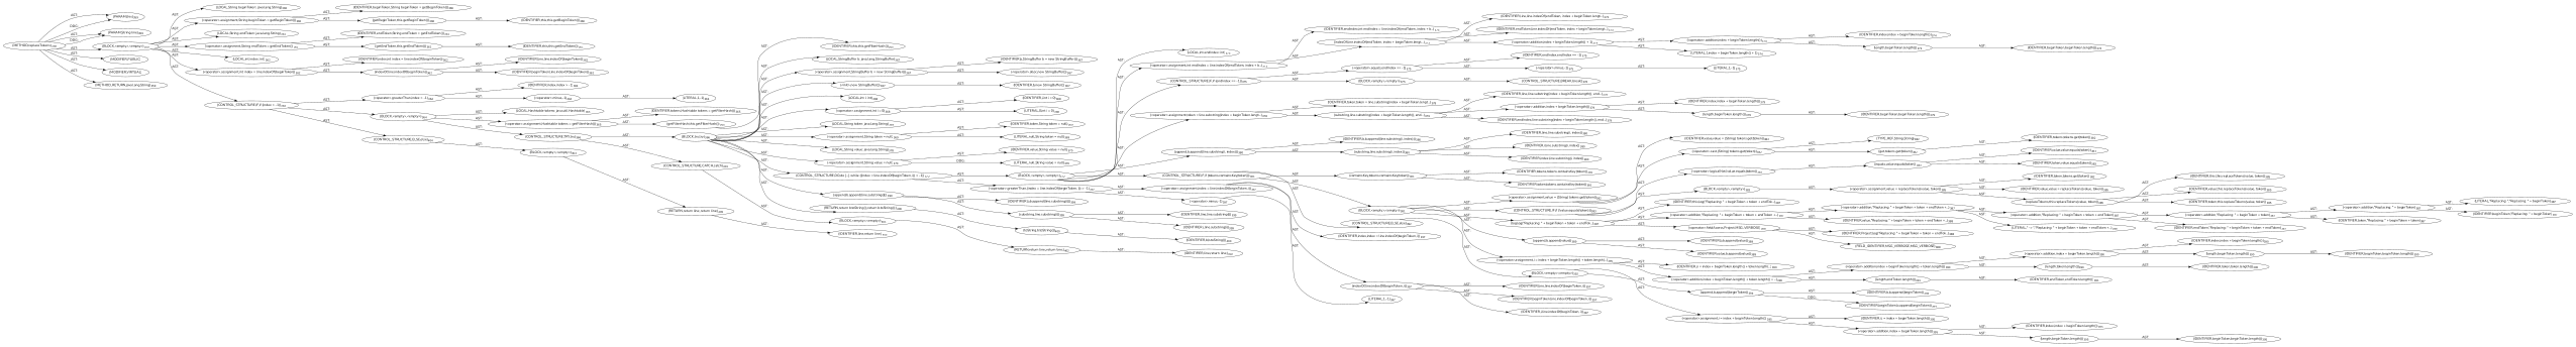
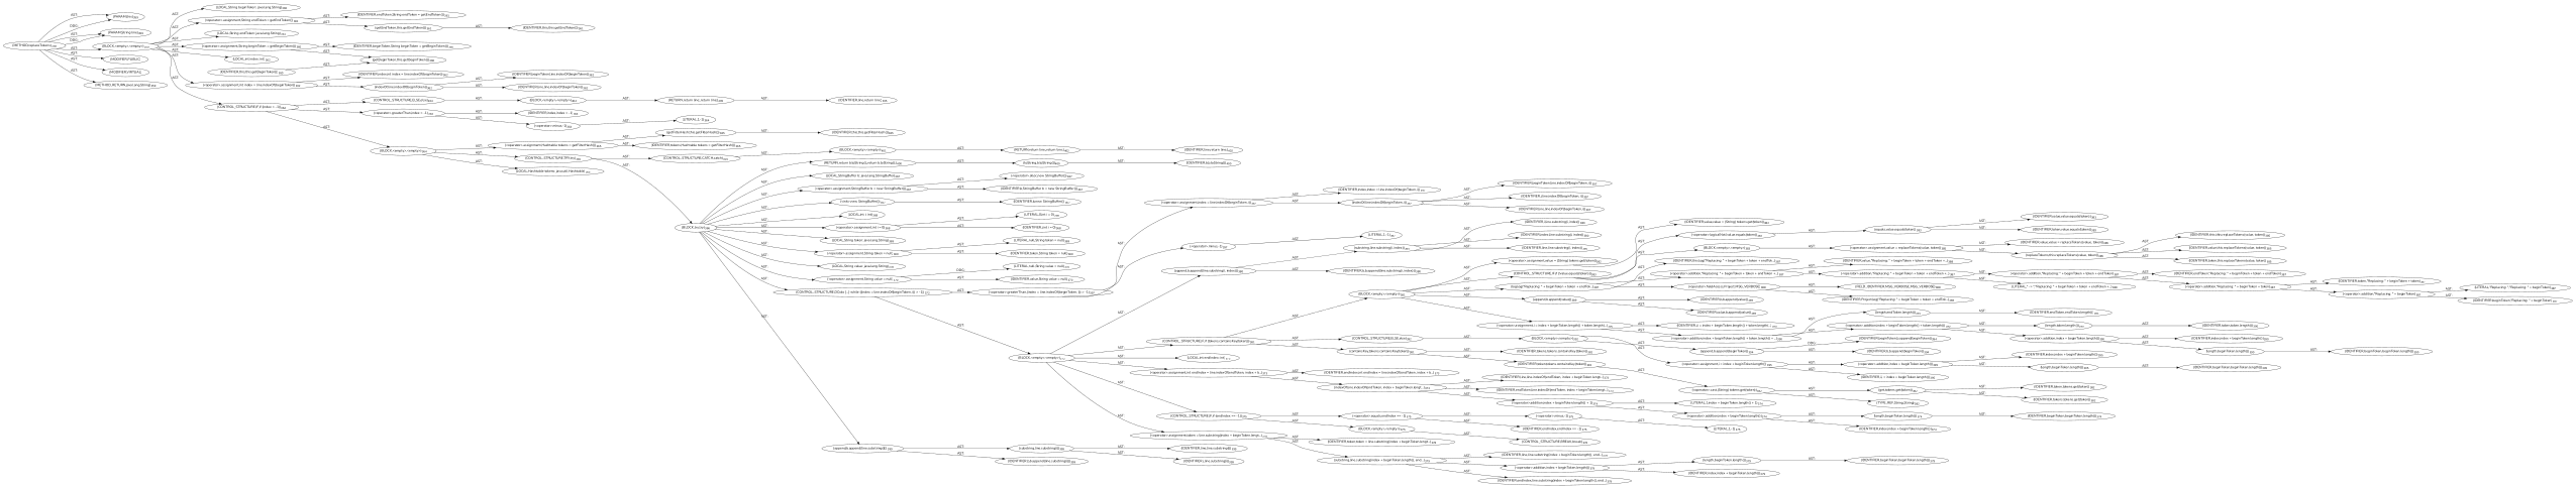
  digraph {
    fontname=Nunito
    rankdir=LR
    node [fontname=Nunito]
    edge [fontname=Nunito]
    n1 [label=<(METHOD,replaceTokens)<SUB>359</SUB>>]
    n2 [label=<(PARAM,this)<SUB>359</SUB>>]
    n3 [label=<(PARAM,String line)<SUB>359</SUB>>]
    n4 [label=<(BLOCK,&lt;empty&gt;,&lt;empty&gt;)<SUB>359</SUB>>]
    n5 [label=<(MODIFIER,PUBLIC)>]
    n6 [label=<(MODIFIER,VIRTUAL)>]
    n7 [label=<(METHOD_RETURN,java.lang.String)<SUB>359</SUB>>]
    n8 [label=<(LOCAL,String beginToken: java.lang.String)<SUB>360</SUB>>]
    n9 [label=<(&lt;operator&gt;.assignment,String beginToken = getBeginToken())<SUB>360</SUB>>]
    n10 [label=<(LOCAL,String endToken: java.lang.String)<SUB>361</SUB>>]
    n11 [label=<(&lt;operator&gt;.assignment,String endToken = getEndToken())<SUB>361</SUB>>]
    n12 [label=<(LOCAL,int index: int)<SUB>362</SUB>>]
    n13 [label=<(&lt;operator&gt;.assignment,int index = line.indexOf(beginToken))<SUB>362</SUB>>]
    n14 [label=<(CONTROL_STRUCTURE,IF,if (index &gt; -1))<SUB>364</SUB>>]
    n15 [label=<(IDENTIFIER,beginToken,String beginToken = getBeginToken())<SUB>360</SUB>>]
    n16 [label=<(getBeginToken,this.getBeginToken())<SUB>360</SUB>>]
    n17 [label=<(IDENTIFIER,endToken,String endToken = getEndToken())<SUB>361</SUB>>]
    n18 [label=<(getEndToken,this.getEndToken())<SUB>361</SUB>>]
    n19 [label=<(IDENTIFIER,index,int index = line.indexOf(beginToken))<SUB>362</SUB>>]
    n20 [label=<(indexOf,line.indexOf(beginToken))<SUB>362</SUB>>]
    n21 [label=<(&lt;operator&gt;.greaterThan,index &gt; -1)<SUB>364</SUB>>]
    n22 [label=<(BLOCK,&lt;empty&gt;,&lt;empty&gt;)<SUB>364</SUB>>]
    n23 [label=<(CONTROL_STRUCTURE,ELSE,else)<SUB>404</SUB>>]
    n24 [label=<(IDENTIFIER,this,this.getBeginToken())<SUB>360</SUB>>]
    n25 [label=<(IDENTIFIER,this,this.getEndToken())<SUB>361</SUB>>]
    n26 [label=<(IDENTIFIER,line,line.indexOf(beginToken))<SUB>362</SUB>>]
    n27 [label=<(IDENTIFIER,beginToken,line.indexOf(beginToken))<SUB>362</SUB>>]
    n28 [label=<(IDENTIFIER,index,index &gt; -1)<SUB>364</SUB>>]
    n29 [label=<(&lt;operator&gt;.minus,-1)<SUB>364</SUB>>]
    n30 [label=<(LOCAL,Hashtable tokens: java.util.Hashtable)<SUB>365</SUB>>]
    n31 [label=<(&lt;operator&gt;.assignment,Hashtable tokens = getFilterHash())<SUB>365</SUB>>]
    n32 [label=<(CONTROL_STRUCTURE,TRY,try)<SUB>366</SUB>>]
    n33 [label=<(BLOCK,&lt;empty&gt;,&lt;empty&gt;)<SUB>404</SUB>>]
    n34 [label=<(LITERAL,1,-1)<SUB>364</SUB>>]
    n35 [label=<(IDENTIFIER,tokens,Hashtable tokens = getFilterHash())<SUB>365</SUB>>]
    n36 [label=<(getFilterHash,this.getFilterHash())<SUB>365</SUB>>]
    n37 [label=<(BLOCK,try,try)<SUB>366</SUB>>]
    n38 [label=<(CONTROL_STRUCTURE,CATCH,catch)<SUB>401</SUB>>]
    n39 [label=<(IDENTIFIER,this,this.getFilterHash())<SUB>365</SUB>>]
    n40 [label=<(LOCAL,StringBuffer b: java.lang.StringBuffer)<SUB>367</SUB>>]
    n41 [label=<(&lt;operator&gt;.assignment,StringBuffer b = new StringBuffer())<SUB>367</SUB>>]
    n42 [label=<(&lt;init&gt;,new StringBuffer())<SUB>367</SUB>>]
    n43 [label=<(LOCAL,int i: int)<SUB>368</SUB>>]
    n44 [label=<(&lt;operator&gt;.assignment,int i = 0)<SUB>368</SUB>>]
    n45 [label=<(LOCAL,String token: java.lang.String)<SUB>369</SUB>>]
    n46 [label=<(&lt;operator&gt;.assignment,String token = null)<SUB>369</SUB>>]
    n47 [label=<(LOCAL,String value: java.lang.String)<SUB>378</SUB>>]
    n48 [label=<(&lt;operator&gt;.assignment,String value = null)<SUB>370</SUB>>]
    n49 [label=<(CONTROL_STRUCTURE,DO,do {...} while ((index = line.indexOf(beginToken, i)) &gt; -1))<SUB>372</SUB>>]
    n50 [label=<(append,b.append(line.substring(i)))<SUB>399</SUB>>]
    n51 [label=<(RETURN,return b.toString();,return b.toString();)<SUB>400</SUB>>]
    n52 [label=<(BLOCK,&lt;empty&gt;,&lt;empty&gt;)<SUB>401</SUB>>]
    n53 [label=<(IDENTIFIER,b,StringBuffer b = new StringBuffer())<SUB>367</SUB>>]
    n54 [label=<(&lt;operator&gt;.alloc,new StringBuffer())<SUB>367</SUB>>]
    n55 [label=<(IDENTIFIER,b,new StringBuffer())<SUB>367</SUB>>]
    n56 [label=<(IDENTIFIER,i,int i = 0)<SUB>368</SUB>>]
    n57 [label=<(LITERAL,0,int i = 0)<SUB>368</SUB>>]
    n58 [label=<(IDENTIFIER,token,String token = null)<SUB>369</SUB>>]
    n59 [label=<(LITERAL,null,String token = null)<SUB>369</SUB>>]
    n60 [label=<(IDENTIFIER,value,String value = null)<SUB>370</SUB>>]
    n61 [label=<(LITERAL,null,String value = null)<SUB>370</SUB>>]
    n62 [label=<(BLOCK,&lt;empty&gt;,&lt;empty&gt;)<SUB>372</SUB>>]
    n63 [label=<(&lt;operator&gt;.greaterThan,(index = line.indexOf(beginToken, i)) &gt; -1)<SUB>397</SUB>>]
    n64 [label=<(IDENTIFIER,b,b.append(line.substring(i)))<SUB>399</SUB>>]
    n65 [label=<(substring,line.substring(i))<SUB>399</SUB>>]
    n66 [label=<(toString,b.toString())<SUB>400</SUB>>]
    n67 [label=<(LOCAL,int endIndex: int)<SUB>373</SUB>>]
    n68 [label=<(&lt;operator&gt;.assignment,int endIndex = line.indexOf(endToken, index + b...)<SUB>373</SUB>>]
    n69 [label=<(CONTROL_STRUCTURE,IF,if (endIndex == -1))<SUB>375</SUB>>]
    n70 [label=<(&lt;operator&gt;.assignment,token = line.substring(index + beginToken.lengt...)<SUB>378</SUB>>]
    n71 [label=<(append,b.append(line.substring(i, index)))<SUB>380</SUB>>]
    n72 [label=<(CONTROL_STRUCTURE,IF,if (tokens.containsKey(token)))<SUB>381</SUB>>]
    n73 [label=<(&lt;operator&gt;.assignment,index = line.indexOf(beginToken, i))<SUB>397</SUB>>]
    n74 [label=<(&lt;operator&gt;.minus,-1)<SUB>397</SUB>>]
    n75 [label=<(IDENTIFIER,endIndex,int endIndex = line.indexOf(endToken, index + b...)<SUB>373</SUB>>]
    n76 [label=<(indexOf,line.indexOf(endToken, index + beginToken.lengt...)<SUB>373</SUB>>]
    n77 [label=<(&lt;operator&gt;.equals,endIndex == -1)<SUB>375</SUB>>]
    n78 [label=<(BLOCK,&lt;empty&gt;,&lt;empty&gt;)<SUB>375</SUB>>]
    n79 [label=<(IDENTIFIER,token,token = line.substring(index + beginToken.lengt...)<SUB>378</SUB>>]
    n80 [label=<(substring,line.substring(index + beginToken.length(), end...)<SUB>379</SUB>>]
    n81 [label=<(IDENTIFIER,b,b.append(line.substring(i, index)))<SUB>380</SUB>>]
    n82 [label=<(substring,line.substring(i, index))<SUB>380</SUB>>]
    n83 [label=<(containsKey,tokens.containsKey(token))<SUB>381</SUB>>]
    n84 [label=<(BLOCK,&lt;empty&gt;,&lt;empty&gt;)<SUB>381</SUB>>]
    n85 [label=<(CONTROL_STRUCTURE,ELSE,else)<SUB>392</SUB>>]
    n86 [label=<(IDENTIFIER,line,line.indexOf(endToken, index + beginToken.lengt...)<SUB>373</SUB>>]
    n87 [label=<(IDENTIFIER,endToken,line.indexOf(endToken, index + beginToken.lengt...)<SUB>373</SUB>>]
    n88 [label=<(&lt;operator&gt;.addition,index + beginToken.length() + 1)<SUB>374</SUB>>]
    n89 [label=<(&lt;operator&gt;.addition,index + beginToken.length())<SUB>374</SUB>>]
    n90 [label=<(LITERAL,1,index + beginToken.length() + 1)<SUB>374</SUB>>]
    n91 [label=<(IDENTIFIER,index,index + beginToken.length())<SUB>374</SUB>>]
    n92 [label=<(length,beginToken.length())<SUB>374</SUB>>]
    n93 [label=<(IDENTIFIER,beginToken,beginToken.length())<SUB>374</SUB>>]
    n94 [label=<(IDENTIFIER,endIndex,endIndex == -1)<SUB>375</SUB>>]
    n95 [label=<(&lt;operator&gt;.minus,-1)<SUB>375</SUB>>]
    n96 [label=<(CONTROL_STRUCTURE,BREAK,break;)<SUB>376</SUB>>]
    n97 [label=<(LITERAL,1,-1)<SUB>375</SUB>>]
    n98 [label=<(IDENTIFIER,line,line.substring(index + beginToken.length(), end...)<SUB>379</SUB>>]
    n99 [label=<(&lt;operator&gt;.addition,index + beginToken.length())<SUB>379</SUB>>]
    n100 [label=<(IDENTIFIER,endIndex,line.substring(index + beginToken.length(), end...)<SUB>379</SUB>>]
    n101 [label=<(IDENTIFIER,index,index + beginToken.length())<SUB>379</SUB>>]
    n102 [label=<(length,beginToken.length())<SUB>379</SUB>>]
    n103 [label=<(IDENTIFIER,beginToken,beginToken.length())<SUB>379</SUB>>]
    n104 [label=<(IDENTIFIER,line,line.substring(i, index))<SUB>380</SUB>>]
    n105 [label=<(IDENTIFIER,i,line.substring(i, index))<SUB>380</SUB>>]
    n106 [label=<(IDENTIFIER,index,line.substring(i, index))<SUB>380</SUB>>]
    n107 [label=<(IDENTIFIER,tokens,tokens.containsKey(token))<SUB>381</SUB>>]
    n108 [label=<(IDENTIFIER,token,tokens.containsKey(token))<SUB>381</SUB>>]
    n109 [label=<(&lt;operator&gt;.assignment,value = (String) tokens.get(token))<SUB>382</SUB>>]
    n110 [label=<(CONTROL_STRUCTURE,IF,if (!value.equals(token)))<SUB>383</SUB>>]
    n111 [label=<(log,log(&quot;Replacing: &quot; + beginToken + token + endTok...)<SUB>387</SUB>>]
    n112 [label=<(append,b.append(value))<SUB>389</SUB>>]
    n113 [label=<(&lt;operator&gt;.assignment,i = index + beginToken.length() + token.length(...)<SUB>390</SUB>>]
    n114 [label=<(BLOCK,&lt;empty&gt;,&lt;empty&gt;)<SUB>392</SUB>>]
    n115 [label=<(IDENTIFIER,value,value = (String) tokens.get(token))<SUB>382</SUB>>]
    n116 [label=<(&lt;operator&gt;.cast,(String) tokens.get(token))<SUB>382</SUB>>]
    n117 [label=<(&lt;operator&gt;.logicalNot,!value.equals(token))<SUB>383</SUB>>]
    n118 [label=<(BLOCK,&lt;empty&gt;,&lt;empty&gt;)<SUB>383</SUB>>]
    n119 [label=<(IDENTIFIER,this,log(&quot;Replacing: &quot; + beginToken + token + endTok...)<SUB>387</SUB>>]
    n120 [label=<(&lt;operator&gt;.addition,&quot;Replacing: &quot; + beginToken + token + endToken +...)<SUB>387</SUB>>]
    n121 [label=<(&lt;operator&gt;.fieldAccess,Project.MSG_VERBOSE)<SUB>388</SUB>>]
    n122 [label=<(IDENTIFIER,b,b.append(value))<SUB>389</SUB>>]
    n123 [label=<(IDENTIFIER,value,b.append(value))<SUB>389</SUB>>]
    n124 [label=<(IDENTIFIER,i,i = index + beginToken.length() + token.length(...)<SUB>390</SUB>>]
    n125 [label=<(&lt;operator&gt;.addition,index + beginToken.length() + token.length() + ...)<SUB>390</SUB>>]
    n126 [label=<(TYPE_REF,String,String)<SUB>382</SUB>>]
    n127 [label=<(get,tokens.get(token))<SUB>382</SUB>>]
    n128 [label=<(IDENTIFIER,tokens,tokens.get(token))<SUB>382</SUB>>]
    n129 [label=<(IDENTIFIER,token,tokens.get(token))<SUB>382</SUB>>]
    n130 [label=<(equals,value.equals(token))<SUB>383</SUB>>]
    n131 [label=<(&lt;operator&gt;.assignment,value = replaceTokens(value, token))<SUB>385</SUB>>]
    n132 [label=<(IDENTIFIER,value,value.equals(token))<SUB>383</SUB>>]
    n133 [label=<(IDENTIFIER,token,value.equals(token))<SUB>383</SUB>>]
    n134 [label=<(IDENTIFIER,value,value = replaceTokens(value, token))<SUB>385</SUB>>]
    n135 [label=<(replaceTokens,this.replaceTokens(value, token))<SUB>385</SUB>>]
    n136 [label=<(IDENTIFIER,this,this.replaceTokens(value, token))<SUB>385</SUB>>]
    n137 [label=<(IDENTIFIER,value,this.replaceTokens(value, token))<SUB>385</SUB>>]
    n138 [label=<(IDENTIFIER,token,this.replaceTokens(value, token))<SUB>385</SUB>>]
    n139 [label=<(&lt;operator&gt;.addition,&quot;Replacing: &quot; + beginToken + token + endToken +...)<SUB>387</SUB>>]
    n140 [label=<(IDENTIFIER,value,&quot;Replacing: &quot; + beginToken + token + endToken +...)<SUB>388</SUB>>]
    n141 [label=<(IDENTIFIER,Project,log(&quot;Replacing: &quot; + beginToken + token + endTok...)<SUB>388</SUB>>]
    n142 [label=<(FIELD_IDENTIFIER,MSG_VERBOSE,MSG_VERBOSE)<SUB>388</SUB>>]
    n143 [label=<(&lt;operator&gt;.addition,&quot;Replacing: &quot; + beginToken + token + endToken)<SUB>387</SUB>>]
    n144 [label=<(LITERAL,&quot; -&gt; &quot;,&quot;Replacing: &quot; + beginToken + token + endToken +...)<SUB>388</SUB>>]
    n145 [label=<(&lt;operator&gt;.addition,&quot;Replacing: &quot; + beginToken + token)<SUB>387</SUB>>]
    n146 [label=<(IDENTIFIER,endToken,&quot;Replacing: &quot; + beginToken + token + endToken)<SUB>387</SUB>>]
    n147 [label=<(&lt;operator&gt;.addition,&quot;Replacing: &quot; + beginToken)<SUB>387</SUB>>]
    n148 [label=<(IDENTIFIER,token,&quot;Replacing: &quot; + beginToken + token)<SUB>387</SUB>>]
    n149 [label=<(LITERAL,&quot;Replacing: &quot;,&quot;Replacing: &quot; + beginToken)<SUB>387</SUB>>]
    n150 [label=<(IDENTIFIER,beginToken,&quot;Replacing: &quot; + beginToken)<SUB>387</SUB>>]
    n151 [label=<(&lt;operator&gt;.addition,index + beginToken.length() + token.length())<SUB>390</SUB>>]
    n152 [label=<(length,endToken.length())<SUB>391</SUB>>]
    n153 [label=<(&lt;operator&gt;.addition,index + beginToken.length())<SUB>390</SUB>>]
    n154 [label=<(length,token.length())<SUB>390</SUB>>]
    n155 [label=<(IDENTIFIER,endToken,endToken.length())<SUB>391</SUB>>]
    n156 [label=<(IDENTIFIER,index,index + beginToken.length())<SUB>390</SUB>>]
    n157 [label=<(length,beginToken.length())<SUB>390</SUB>>]
    n158 [label=<(IDENTIFIER,token,token.length())<SUB>390</SUB>>]
    n159 [label=<(IDENTIFIER,beginToken,beginToken.length())<SUB>390</SUB>>]
    n160 [label=<(append,b.append(beginToken))<SUB>394</SUB>>]
    n161 [label=<(&lt;operator&gt;.assignment,i = index + beginToken.length())<SUB>395</SUB>>]
    n162 [label=<(IDENTIFIER,b,b.append(beginToken))<SUB>394</SUB>>]
    n163 [label=<(IDENTIFIER,beginToken,b.append(beginToken))<SUB>394</SUB>>]
    n164 [label=<(IDENTIFIER,i,i = index + beginToken.length())<SUB>395</SUB>>]
    n165 [label=<(&lt;operator&gt;.addition,index + beginToken.length())<SUB>395</SUB>>]
    n166 [label=<(IDENTIFIER,index,index + beginToken.length())<SUB>395</SUB>>]
    n167 [label=<(length,beginToken.length())<SUB>395</SUB>>]
    n168 [label=<(IDENTIFIER,beginToken,beginToken.length())<SUB>395</SUB>>]
    n169 [label=<(IDENTIFIER,index,index = line.indexOf(beginToken, i))<SUB>397</SUB>>]
    n170 [label=<(indexOf,line.indexOf(beginToken, i))<SUB>397</SUB>>]
    n171 [label=<(LITERAL,1,-1)<SUB>397</SUB>>]
    n172 [label=<(IDENTIFIER,line,line.indexOf(beginToken, i))<SUB>397</SUB>>]
    n173 [label=<(IDENTIFIER,beginToken,line.indexOf(beginToken, i))<SUB>397</SUB>>]
    n174 [label=<(IDENTIFIER,i,line.indexOf(beginToken, i))<SUB>397</SUB>>]
    n175 [label=<(IDENTIFIER,line,line.substring(i))<SUB>399</SUB>>]
    n176 [label=<(IDENTIFIER,i,line.substring(i))<SUB>399</SUB>>]
    n177 [label=<(IDENTIFIER,b,b.toString())<SUB>400</SUB>>]
    n178 [label=<(RETURN,return line;,return line;)<SUB>402</SUB>>]
    n179 [label=<(IDENTIFIER,line,return line;)<SUB>402</SUB>>]
    n180 [label=<(RETURN,return line;,return line;)<SUB>405</SUB>>]
    n181 [label=<(IDENTIFIER,line,return line;)<SUB>405</SUB>>]
    n1 -> n2 [label="AST: "]
    n1 -> n2 [label="DDG: "]
    n1 -> n3 [label="AST: "]
    n1 -> n3 [label="DDG: "]
    n1 -> n4 [label="AST: "]
    n1 -> n5 [label="AST: "]
    n1 -> n6 [label="AST: "]
    n1 -> n7 [label="AST: "]
    n4 -> n8 [label="AST: "]
    n4 -> n9 [label="AST: "]
    n4 -> n10 [label="AST: "]
    n4 -> n11 [label="AST: "]
    n4 -> n12 [label="AST: "]
    n4 -> n13 [label="AST: "]
    n4 -> n14 [label="AST: "]
    n9 -> n15 [label="AST: "]
    n9 -> n16 [label="AST: "]
    n11 -> n17 [label="AST: "]
    n11 -> n18 [label="AST: "]
    n13 -> n19 [label="AST: "]
    n13 -> n20 [label="AST: "]
    n14 -> n21 [label="AST: "]
    n14 -> n22 [label="AST: "]
    n14 -> n23 [label="AST: "]
-   n16 -> n24 [label="AST: "]
+   n24 -> n16 [label="AST: "]
    n18 -> n25 [label="AST: "]
    n20 -> n26 [label="AST: "]
    n20 -> n27 [label="AST: "]
    n21 -> n28 [label="AST: "]
    n21 -> n29 [label="AST: "]
    n22 -> n30 [label="AST: "]
    n22 -> n31 [label="AST: "]
    n22 -> n32 [label="AST: "]
    n23 -> n33 [label="AST: "]
    n29 -> n34 [label="AST: "]
    n31 -> n35 [label="AST: "]
    n31 -> n36 [label="AST: "]
    n32 -> n37 [label="AST: "]
    n32 -> n38 [label="AST: "]
    n33 -> n180 [label="AST: "]
    n36 -> n39 [label="AST: "]
    n37 -> n40 [label="AST: "]
    n37 -> n41 [label="AST: "]
    n37 -> n42 [label="AST: "]
    n37 -> n43 [label="AST: "]
    n37 -> n44 [label="AST: "]
    n37 -> n45 [label="AST: "]
    n37 -> n46 [label="AST: "]
    n37 -> n47 [label="AST: "]
    n37 -> n48 [label="AST: "]
    n37 -> n49 [label="AST: "]
    n37 -> n50 [label="AST: "]
    n37 -> n51 [label="AST: "]
    n38 -> n52 [label="AST: "]
    n41 -> n53 [label="AST: "]
    n41 -> n54 [label="AST: "]
    n42 -> n55 [label="AST: "]
    n44 -> n56 [label="AST: "]
    n44 -> n57 [label="AST: "]
    n46 -> n58 [label="AST: "]
    n46 -> n59 [label="AST: "]
    n48 -> n60 [label="AST: "]
    n48 -> n61 [label="DDG: "]
    n49 -> n62 [label="AST: "]
    n49 -> n63 [label="AST: "]
    n50 -> n64 [label="AST: "]
    n50 -> n65 [label="AST: "]
    n51 -> n66 [label="AST: "]
    n52 -> n178 [label="AST: "]
    n62 -> n67 [label="AST: "]
    n62 -> n68 [label="AST: "]
    n62 -> n69 [label="AST: "]
    n62 -> n70 [label="AST: "]
    n62 -> n71 [label="AST: "]
    n62 -> n72 [label="AST: "]
    n63 -> n73 [label="AST: "]
    n63 -> n74 [label="AST: "]
    n65 -> n175 [label="AST: "]
    n65 -> n176 [label="AST: "]
    n66 -> n177 [label="AST: "]
    n68 -> n75 [label="AST: "]
    n68 -> n76 [label="AST: "]
    n69 -> n77 [label="AST: "]
    n69 -> n78 [label="AST: "]
    n70 -> n79 [label="AST: "]
    n70 -> n80 [label="AST: "]
    n71 -> n81 [label="AST: "]
    n71 -> n82 [label="AST: "]
    n72 -> n83 [label="AST: "]
    n72 -> n84 [label="AST: "]
    n72 -> n85 [label="AST: "]
    n73 -> n169 [label="AST: "]
    n73 -> n170 [label="AST: "]
    n74 -> n171 [label="AST: "]
    n76 -> n86 [label="AST: "]
    n76 -> n87 [label="AST: "]
    n76 -> n88 [label="AST: "]
    n77 -> n94 [label="AST: "]
    n77 -> n95 [label="AST: "]
    n78 -> n96 [label="AST: "]
    n80 -> n98 [label="AST: "]
    n80 -> n99 [label="AST: "]
    n80 -> n100 [label="AST: "]
    n82 -> n104 [label="AST: "]
    n82 -> n105 [label="AST: "]
    n82 -> n106 [label="AST: "]
    n83 -> n107 [label="AST: "]
    n83 -> n108 [label="AST: "]
    n84 -> n109 [label="AST: "]
    n84 -> n110 [label="AST: "]
    n84 -> n111 [label="AST: "]
    n84 -> n112 [label="AST: "]
    n84 -> n113 [label="AST: "]
    n85 -> n114 [label="AST: "]
    n88 -> n89 [label="AST: "]
    n88 -> n90 [label="AST: "]
    n89 -> n91 [label="AST: "]
    n89 -> n92 [label="AST: "]
    n92 -> n93 [label="AST: "]
    n95 -> n97 [label="AST: "]
    n99 -> n101 [label="AST: "]
    n99 -> n102 [label="AST: "]
    n102 -> n103 [label="AST: "]
    n109 -> n115 [label="AST: "]
-   n109 -> n116 [label="AST: "]
+   n108 -> n116 [label="AST: "]
    n110 -> n117 [label="AST: "]
    n110 -> n118 [label="AST: "]
    n111 -> n119 [label="AST: "]
    n111 -> n120 [label="AST: "]
    n111 -> n121 [label="AST: "]
    n112 -> n122 [label="AST: "]
    n112 -> n123 [label="AST: "]
    n113 -> n124 [label="AST: "]
    n113 -> n125 [label="AST: "]
    n114 -> n160 [label="AST: "]
    n114 -> n161 [label="AST: "]
    n116 -> n126 [label="AST: "]
    n116 -> n127 [label="AST: "]
    n117 -> n130 [label="AST: "]
    n118 -> n131 [label="AST: "]
    n120 -> n139 [label="AST: "]
    n120 -> n140 [label="AST: "]
    n121 -> n141 [label="AST: "]
    n121 -> n142 [label="AST: "]
    n125 -> n151 [label="AST: "]
    n125 -> n152 [label="AST: "]
    n127 -> n128 [label="AST: "]
-   n131 -> n129 [label="AST: "]
+   n127 -> n129 [label="AST: "]
    n130 -> n132 [label="AST: "]
    n130 -> n133 [label="AST: "]
    n131 -> n134 [label="AST: "]
    n131 -> n135 [label="AST: "]
    n135 -> n136 [label="AST: "]
    n135 -> n137 [label="AST: "]
    n135 -> n138 [label="AST: "]
    n139 -> n143 [label="AST: "]
    n139 -> n144 [label="AST: "]
    n143 -> n145 [label="AST: "]
    n143 -> n146 [label="AST: "]
    n145 -> n147 [label="AST: "]
    n145 -> n148 [label="AST: "]
    n147 -> n149 [label="AST: "]
    n147 -> n150 [label="AST: "]
    n151 -> n153 [label="AST: "]
    n151 -> n154 [label="AST: "]
    n152 -> n155 [label="AST: "]
    n153 -> n156 [label="AST: "]
    n153 -> n157 [label="AST: "]
    n154 -> n158 [label="AST: "]
    n157 -> n159 [label="AST: "]
    n160 -> n162 [label="AST: "]
    n160 -> n163 [label="DDG: "]
    n161 -> n164 [label="AST: "]
    n161 -> n165 [label="AST: "]
    n165 -> n166 [label="AST: "]
    n165 -> n167 [label="AST: "]
    n167 -> n168 [label="AST: "]
    n170 -> n172 [label="AST: "]
    n170 -> n173 [label="AST: "]
    n170 -> n174 [label="AST: "]
    n178 -> n179 [label="AST: "]
    n180 -> n181 [label="AST: "]
  }
